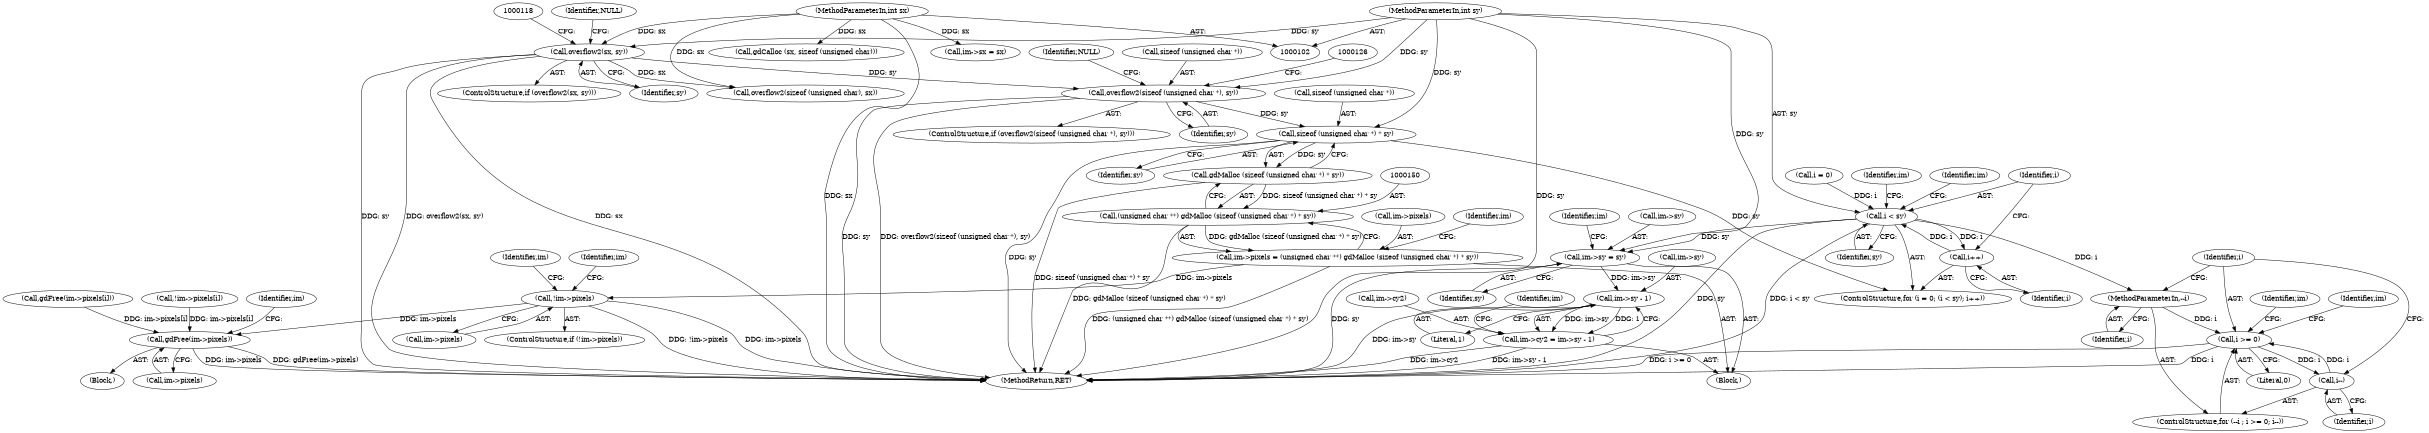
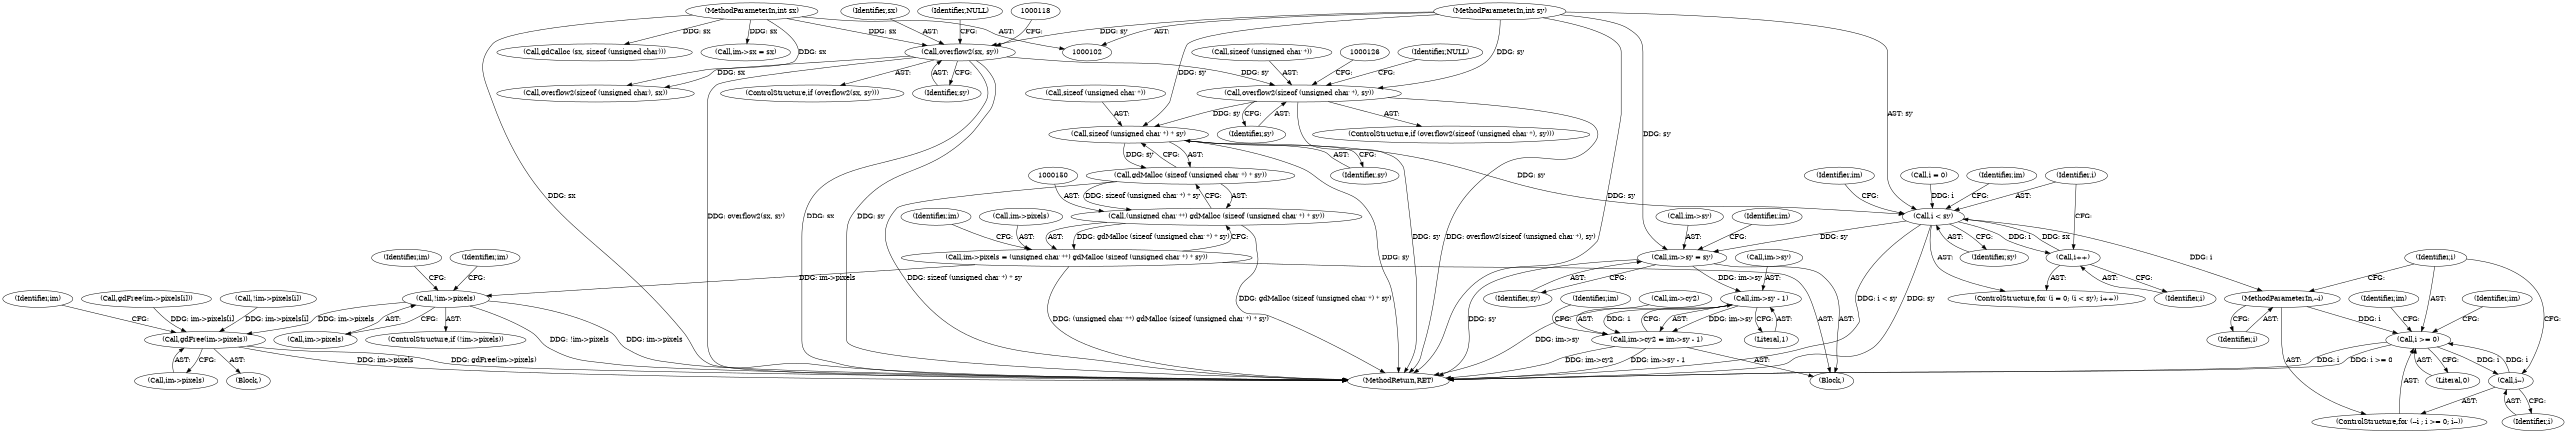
  digraph {
    n1 [label="(Call,sizeof (unsigned char *) * sy)"]
    n2 [label="(Call,gdMalloc (sizeof (unsigned char *) * sy))"]
    n3 [label="(Call,i < sy)"]
    n4 [label="(Identifier,sy)"]
    n5 [label="(MethodReturn,RET)"]
    n6 [label="(Call,(unsigned char **) gdMalloc (sizeof (unsigned char *) * sy))"]
    n7 [label="(Call,im->sy = sy)"]
    n8 [label="(Call,i++)"]
    n9 [label="(MethodParameterIn,--i)"]
    n10 [label="(Identifier,sy)"]
    n11 [label="(ControlStructure,for (i = 0; (i < sy); i++))"]
    n12 [label="(Call,overflow2(sizeof (unsigned char *), sy))"]
    n13 [label="(ControlStructure,if (overflow2(sizeof (unsigned char *), sy)))"]
    n14 [label="(Identifier,sy)"]
    n15 [label="(Call,overflow2(sx, sy))"]
    n16 [label="(ControlStructure,if (overflow2(sx, sy)))"]
    n17 [label="(Identifier,sy)"]
    n18 [label="(Call,overflow2(sizeof (unsigned char), sx))"]
    n19 [label="(MethodParameterIn,int sx)"]
    n20 [label="(Call,gdCalloc (sx, sizeof (unsigned char)))"]
    n21 [label="(Call,im->sx = sx)"]
    1000102
    n23 [label="(MethodParameterIn,int sy)"]
    n24 [label="(Block,)"]
    n25 [label="(Call,im->sy - 1)"]
    n26 [label="(Identifier,sy)"]
    n27 [label="(Call,im->pixels = (unsigned char **) gdMalloc (sizeof (unsigned char *) * sy))"]
    n28 [label="(Call,!im->pixels)"]
    n29 [label="(Call,gdFree(im->pixels))"]
    n30 [label="(Call,im->pixels)"]
    n31 [label="(ControlStructure,if (!im->pixels))"]
    n32 [label="(Call,im->pixels)"]
    n33 [label="(Block,)"]
    n34 [label="(Identifier,i)"]
    n35 [label="(Call,i >= 0)"]
    n36 [label="(ControlStructure,for (--i ; i >= 0; i--))"]
    n37 [label="(Identifier,i)"]
    n38 [label="(Call,i--)"]
    n39 [label="(Literal,0)"]
    n40 [label="(Identifier,i)"]
    n41 [label="(Call,im->cy2 = im->sy - 1)"]
    n42 [label="(Literal,1)"]
    n43 [label="(Call,i = 0)"]
    n44 [label="(Identifier,im)"]
    n45 [label="(Identifier,im)"]
    n46 [label="(Call,im->pixels)"]
    n47 [label="(Identifier,im)"]
    n48 [label="(Identifier,NULL)"]
    n49 [label="(Identifier,im)"]
    n50 [label="(Call,im->cy2)"]
    n51 [label="(Call,!im->pixels[i])"]
+   n52 [label="(Identifier,sx)"]
    n53 [label="(Identifier,im)"]
    n54 [label="(Identifier,im)"]
    n55 [label="(Identifier,im)"]
    n56 [label="(Call,gdFree(im->pixels[i]))"]
    n57 [label="(Call,im->sy)"]
    n58 [label="(Identifier,im)"]
    n59 [label="(Call,sizeof (unsigned char *))"]
    n60 [label="(Identifier,NULL)"]
    n61 [label="(Identifier,im)"]
    n62 [label="(Call,im->sy)"]
    n63 [label="(Call,sizeof (unsigned char *))"]
    n64 [label="(Identifier,i)"]
    n65 [label="(Identifier,im)"]
    n66 [label="(Identifier,i)"]
    1000126
    1000118
    1000150
    n1 -> n2 [label="AST: "]
    n1 -> n2 [label="DDG: sy"]
-   n1 -> n11 [label="DDG: sy"]
+   n1 -> n3 [label="DDG: sy"]
    n1 -> n4 [label="CFG: "]
    n1 -> n5 [label="DDG: sy"]
    n2 -> n1 [label="CFG: "]
    n2 -> n5 [label="DDG: sizeof (unsigned char *) * sy"]
    n2 -> n6 [label="AST: "]
    n2 -> n6 [label="DDG: sizeof (unsigned char *) * sy"]
    n3 -> n5 [label="DDG: sy"]
    n3 -> n5 [label="DDG: i < sy"]
    n3 -> n7 [label="DDG: sy"]
    n3 -> n8 [label="DDG: i"]
    n3 -> n9 [label="DDG: i"]
    n3 -> n10 [label="CFG: "]
    n3 -> n11 [label="AST: "]
    n4 -> n1 [label="AST: "]
    n6 -> n2 [label="CFG: "]
    n6 -> n5 [label="DDG: gdMalloc (sizeof (unsigned char *) * sy)"]
    n6 -> n27 [label="AST: "]
    n6 -> n27 [label="DDG: gdMalloc (sizeof (unsigned char *) * sy)"]
    n7 -> n5 [label="DDG: sy"]
    n7 -> n24 [label="AST: "]
    n7 -> n25 [label="DDG: im->sy"]
    n7 -> n26 [label="CFG: "]
-   n8 -> n3 [label="DDG: i"]
+   n8 -> n3 [label="DDG: sx"]
    n8 -> n11 [label="AST: "]
    n8 -> n34 [label="CFG: "]
    n9 -> n35 [label="DDG: i"]
    n9 -> n36 [label="AST: "]
    n9 -> n37 [label="CFG: "]
    n10 -> n3 [label="AST: "]
    n12 -> n1 [label="DDG: sy"]
    n12 -> n5 [label="DDG: sy"]
    n12 -> n5 [label="DDG: overflow2(sizeof (unsigned char *), sy)"]
    n12 -> n13 [label="AST: "]
    n12 -> n14 [label="CFG: "]
    n14 -> n12 [label="AST: "]
    n15 -> n5 [label="DDG: sx"]
    n15 -> n5 [label="DDG: sy"]
    n15 -> n5 [label="DDG: overflow2(sx, sy)"]
    n15 -> n12 [label="DDG: sy"]
    n15 -> n16 [label="AST: "]
    n15 -> n17 [label="CFG: "]
    n15 -> n18 [label="DDG: sx"]
    n17 -> n15 [label="AST: "]
    n19 -> n5 [label="DDG: sx"]
    n19 -> n15 [label="DDG: sx"]
    n19 -> n18 [label="DDG: sx"]
    n19 -> n20 [label="DDG: sx"]
    n19 -> n21 [label="DDG: sx"]
    n19 -> 1000102 [label="AST: "]
    n23 -> n1 [label="DDG: sy"]
    n23 -> n3 [label="AST: sy"]
    n23 -> n5 [label="DDG: sy"]
    n23 -> n7 [label="DDG: sy"]
    n23 -> n12 [label="DDG: sy"]
    n23 -> n15 [label="DDG: sy"]
    n23 -> 1000102 [label="AST: "]
    n25 -> n5 [label="DDG: im->sy"]
    n25 -> n41 [label="AST: "]
    n25 -> n41 [label="DDG: im->sy"]
    n25 -> n41 [label="DDG: 1"]
    n25 -> n42 [label="CFG: "]
    n26 -> n7 [label="AST: "]
    n27 -> n5 [label="DDG: (unsigned char **) gdMalloc (sizeof (unsigned char *) * sy)"]
    n27 -> n6 [label="CFG: "]
    n27 -> n24 [label="AST: "]
    n27 -> n28 [label="DDG: im->pixels"]
    n28 -> n5 [label="DDG: !im->pixels"]
    n28 -> n5 [label="DDG: im->pixels"]
    n28 -> n29 [label="DDG: im->pixels"]
    n28 -> n30 [label="CFG: "]
    n28 -> n31 [label="AST: "]
    n29 -> n5 [label="DDG: im->pixels"]
    n29 -> n5 [label="DDG: gdFree(im->pixels)"]
    n29 -> n32 [label="CFG: "]
    n29 -> n33 [label="AST: "]
    n30 -> n28 [label="AST: "]
    n32 -> n29 [label="AST: "]
    n34 -> n8 [label="AST: "]
    n35 -> n5 [label="DDG: i"]
    n35 -> n5 [label="DDG: i >= 0"]
    n35 -> n38 [label="DDG: i"]
    n35 -> n39 [label="CFG: "]
    n36 -> n35 [label="AST: "]
    n37 -> n9 [label="AST: "]
    n38 -> n35 [label="DDG: i"]
    n38 -> n36 [label="AST: "]
    n38 -> n40 [label="CFG: "]
    n39 -> n35 [label="AST: "]
    n40 -> n38 [label="AST: "]
    n41 -> n5 [label="DDG: im->sy - 1"]
    n41 -> n5 [label="DDG: im->cy2"]
    n41 -> n24 [label="AST: "]
    n41 -> n25 [label="CFG: "]
    n42 -> n25 [label="AST: "]
    n43 -> n3 [label="DDG: i"]
    n44 -> n28 [label="CFG: "]
    n45 -> n3 [label="CFG: "]
    n46 -> n27 [label="AST: "]
    n47 -> n7 [label="CFG: "]
    n48 -> n12 [label="CFG: "]
    n49 -> n35 [label="CFG: "]
    n50 -> n41 [label="AST: "]
    n51 -> n29 [label="DDG: im->pixels[i]"]
+   n52 -> n15 [label="AST: "]
    n53 -> n29 [label="CFG: "]
    n54 -> n35 [label="CFG: "]
    n55 -> n28 [label="CFG: "]
    n56 -> n29 [label="DDG: im->pixels[i]"]
    n57 -> n7 [label="AST: "]
    n58 -> n41 [label="CFG: "]
    n59 -> n1 [label="AST: "]
    n60 -> n15 [label="CFG: "]
    n61 -> n27 [label="CFG: "]
    n62 -> n25 [label="AST: "]
    n63 -> n12 [label="AST: "]
    n64 -> n3 [label="AST: "]
    n64 -> n8 [label="CFG: "]
    n65 -> n3 [label="CFG: "]
    n66 -> n9 [label="CFG: "]
    n66 -> n35 [label="AST: "]
    n66 -> n38 [label="CFG: "]
    1000126 -> n12 [label="CFG: "]
    1000118 -> n15 [label="CFG: "]
    1000150 -> n6 [label="AST: "]
  }
